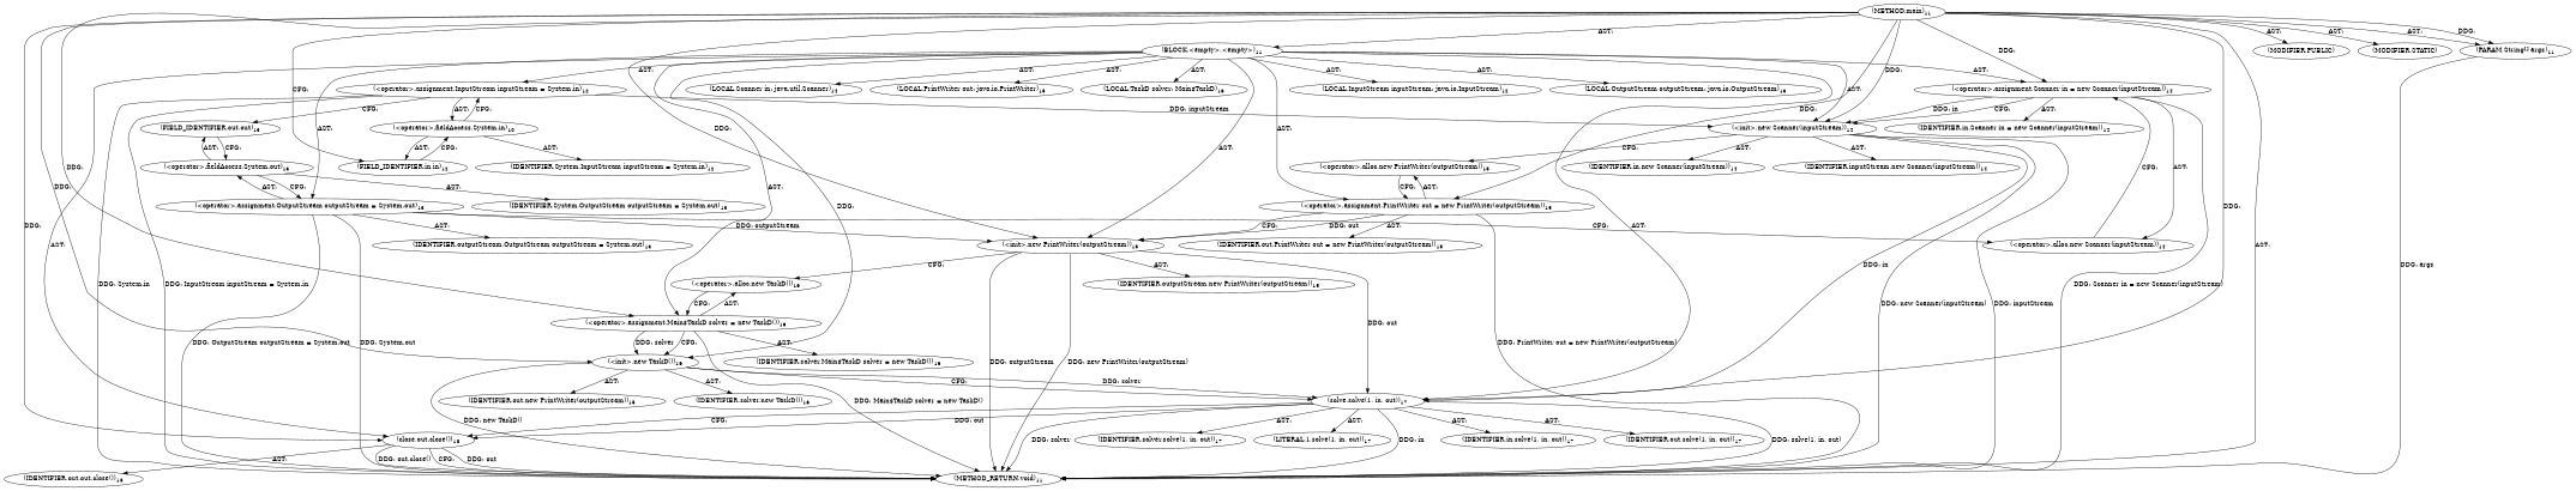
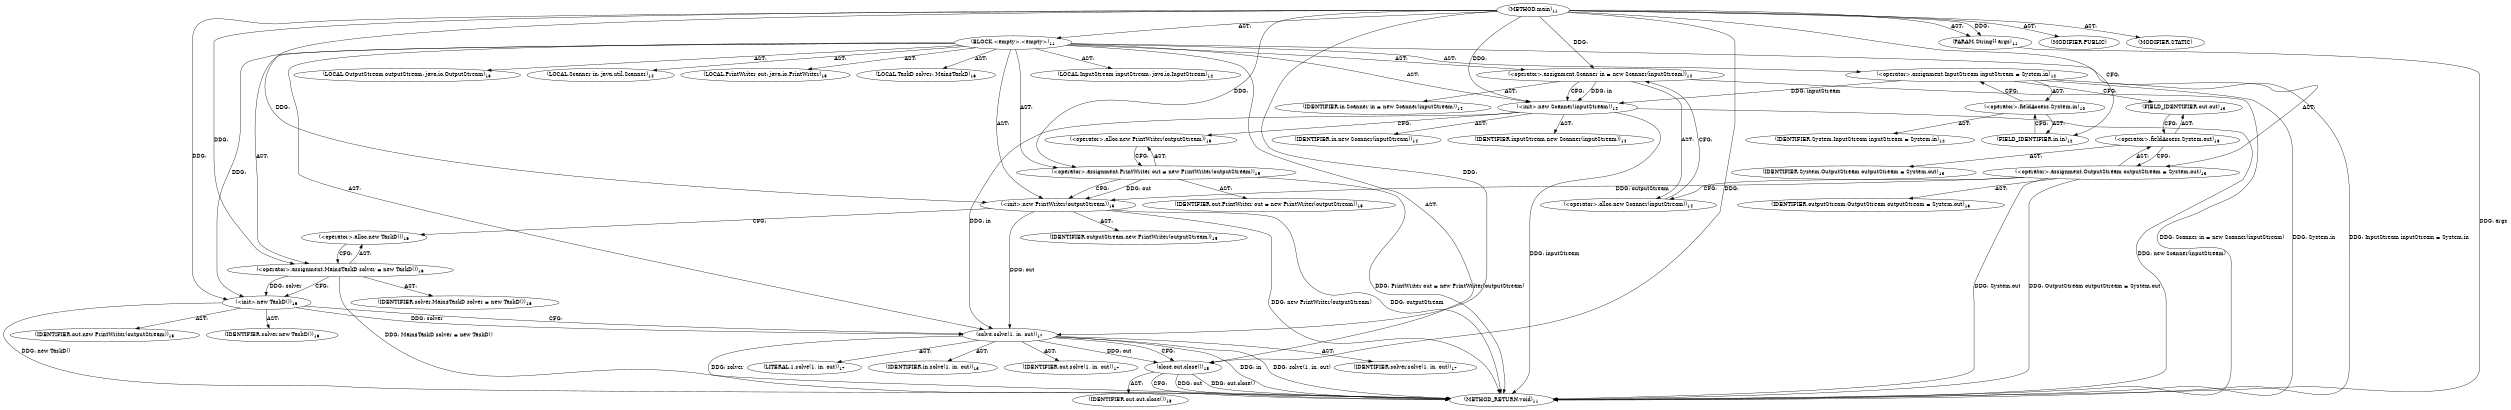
  digraph {
    n1 [label=<(METHOD,main)<SUB>11</SUB>>]
    n2 [label=<(PARAM,String[] args)<SUB>11</SUB>>]
    n3 [label=<(BLOCK,&lt;empty&gt;,&lt;empty&gt;)<SUB>11</SUB>>]
    n4 [label=<(FIELD_IDENTIFIER,in,in)<SUB>12</SUB>>]
    n5 [label=<(&lt;operator&gt;.assignment,Scanner in = new Scanner(inputStream))<SUB>14</SUB>>]
    n6 [label=<(&lt;init&gt;,new Scanner(inputStream))<SUB>14</SUB>>]
    n7 [label=<(&lt;operator&gt;.assignment,PrintWriter out = new PrintWriter(outputStream))<SUB>15</SUB>>]
    n8 [label=<(&lt;init&gt;,new PrintWriter(outputStream))<SUB>15</SUB>>]
    n9 [label=<(&lt;operator&gt;.assignment,Main$TaskD solver = new TaskD())<SUB>16</SUB>>]
    n10 [label=<(&lt;init&gt;,new TaskD())<SUB>16</SUB>>]
    n11 [label=<(solve,solve(1, in, out))<SUB>17</SUB>>]
    n12 [label=<(close,out.close())<SUB>18</SUB>>]
    n13 [label=<(MODIFIER,PUBLIC)>]
    n14 [label=<(MODIFIER,STATIC)>]
    n15 [label=<(METHOD_RETURN,void)<SUB>11</SUB>>]
    n16 [label=<(LOCAL,InputStream inputStream: java.io.InputStream)<SUB>12</SUB>>]
    n17 [label=<(&lt;operator&gt;.assignment,InputStream inputStream = System.in)<SUB>12</SUB>>]
    n18 [label=<(LOCAL,OutputStream outputStream: java.io.OutputStream)<SUB>13</SUB>>]
    n19 [label=<(&lt;operator&gt;.assignment,OutputStream outputStream = System.out)<SUB>13</SUB>>]
    n20 [label=<(LOCAL,Scanner in: java.util.Scanner)<SUB>14</SUB>>]
    n21 [label=<(LOCAL,PrintWriter out: java.io.PrintWriter)<SUB>15</SUB>>]
    n22 [label=<(LOCAL,TaskD solver: Main$TaskD)<SUB>16</SUB>>]
    n23 [label=<(&lt;operator&gt;.fieldAccess,System.in)<SUB>10</SUB>>]
    n24 [label=<(&lt;operator&gt;.alloc,new Scanner(inputStream))<SUB>14</SUB>>]
    n25 [label=<(IDENTIFIER,in,Scanner in = new Scanner(inputStream))<SUB>14</SUB>>]
    n26 [label=<(IDENTIFIER,in,new Scanner(inputStream))<SUB>14</SUB>>]
    n27 [label=<(IDENTIFIER,inputStream,new Scanner(inputStream))<SUB>14</SUB>>]
    n28 [label=<(&lt;operator&gt;.alloc,new PrintWriter(outputStream))<SUB>15</SUB>>]
    n29 [label=<(IDENTIFIER,out,PrintWriter out = new PrintWriter(outputStream))<SUB>15</SUB>>]
    n30 [label=<(IDENTIFIER,outputStream,new PrintWriter(outputStream))<SUB>15</SUB>>]
    n31 [label=<(&lt;operator&gt;.alloc,new TaskD())<SUB>16</SUB>>]
    n32 [label=<(IDENTIFIER,solver,Main$TaskD solver = new TaskD())<SUB>16</SUB>>]
    n33 [label=<(IDENTIFIER,out,new PrintWriter(outputStream))<SUB>15</SUB>>]
    n34 [label=<(IDENTIFIER,solver,new TaskD())<SUB>16</SUB>>]
    n35 [label=<(IDENTIFIER,solver,solve(1, in, out))<SUB>17</SUB>>]
    n36 [label=<(LITERAL,1,solve(1, in, out))<SUB>17</SUB>>]
-   n37 [label=<(IDENTIFIER,in,solve(1, in, out))<SUB>17</SUB>>]
+   n37 [label=<(IDENTIFIER,in,solve(1, in, out))<SUB>13</SUB>>]
    n38 [label=<(IDENTIFIER,out,solve(1, in, out))<SUB>17</SUB>>]
    n39 [label=<(IDENTIFIER,out,out.close())<SUB>18</SUB>>]
    n40 [label=<(FIELD_IDENTIFIER,out,out)<SUB>13</SUB>>]
    n41 [label=<(IDENTIFIER,outputStream,OutputStream outputStream = System.out)<SUB>13</SUB>>]
    n42 [label=<(&lt;operator&gt;.fieldAccess,System.out)<SUB>13</SUB>>]
    n43 [label=<(IDENTIFIER,System,InputStream inputStream = System.in)<SUB>12</SUB>>]
    n44 [label=<(IDENTIFIER,System,OutputStream outputStream = System.out)<SUB>13</SUB>>]
    n1 -> n2 [label="AST: "]
    n1 -> n2 [label="DDG: "]
    n1 -> n3 [label="AST: "]
    n1 -> n4 [label="CFG: "]
    n1 -> n5 [label="DDG: "]
    n1 -> n6 [label="DDG: "]
    n1 -> n7 [label="DDG: "]
    n1 -> n8 [label="DDG: "]
    n1 -> n9 [label="DDG: "]
    n1 -> n10 [label="DDG: "]
    n1 -> n11 [label="DDG: "]
    n1 -> n12 [label="DDG: "]
    n1 -> n13 [label="AST: "]
    n1 -> n14 [label="AST: "]
-   n1 -> n15 [label="AST: "]
    n2 -> n15 [label="DDG: args"]
    n3 -> n5 [label="AST: "]
    n3 -> n6 [label="AST: "]
    n3 -> n7 [label="AST: "]
    n3 -> n8 [label="AST: "]
    n3 -> n9 [label="AST: "]
    n3 -> n10 [label="DDG: "]
    n3 -> n11 [label="AST: "]
    n3 -> n12 [label="AST: "]
    n3 -> n16 [label="AST: "]
    n3 -> n17 [label="AST: "]
    n3 -> n18 [label="AST: "]
    n3 -> n19 [label="AST: "]
    n3 -> n20 [label="AST: "]
    n3 -> n21 [label="AST: "]
    n3 -> n22 [label="AST: "]
    n4 -> n23 [label="CFG: "]
    n5 -> n6 [label="CFG: "]
    n5 -> n6 [label="DDG: in"]
    n5 -> n15 [label="DDG: Scanner in = new Scanner(inputStream)"]
    n5 -> n24 [label="AST: "]
    n5 -> n25 [label="AST: "]
    n6 -> n11 [label="DDG: in"]
    n6 -> n15 [label="DDG: inputStream"]
    n6 -> n15 [label="DDG: new Scanner(inputStream)"]
    n6 -> n26 [label="AST: "]
    n6 -> n27 [label="AST: "]
    n6 -> n28 [label="CFG: "]
    n7 -> n8 [label="CFG: "]
    n7 -> n8 [label="DDG: out"]
    n7 -> n15 [label="DDG: PrintWriter out = new PrintWriter(outputStream)"]
    n7 -> n28 [label="AST: "]
    n7 -> n29 [label="AST: "]
    n8 -> n11 [label="DDG: out"]
    n8 -> n15 [label="DDG: outputStream"]
    n8 -> n15 [label="DDG: new PrintWriter(outputStream)"]
    n8 -> n30 [label="AST: "]
    n8 -> n31 [label="CFG: "]
    n9 -> n10 [label="CFG: "]
    n9 -> n10 [label="DDG: solver"]
    n9 -> n15 [label="DDG: Main$TaskD solver = new TaskD()"]
    n9 -> n31 [label="AST: "]
    n9 -> n32 [label="AST: "]
    n10 -> n11 [label="CFG: "]
    n10 -> n11 [label="DDG: solver"]
    n10 -> n15 [label="DDG: new TaskD()"]
    n10 -> n33 [label="AST: "]
    n10 -> n34 [label="AST: "]
    n11 -> n12 [label="CFG: "]
    n11 -> n12 [label="DDG: out"]
    n11 -> n15 [label="DDG: solver"]
    n11 -> n15 [label="DDG: in"]
    n11 -> n15 [label="DDG: solve(1, in, out)"]
    n11 -> n35 [label="AST: "]
    n11 -> n36 [label="AST: "]
    n11 -> n37 [label="AST: "]
    n11 -> n38 [label="AST: "]
    n12 -> n15 [label="CFG: "]
    n12 -> n15 [label="DDG: out"]
    n12 -> n15 [label="DDG: out.close()"]
    n12 -> n39 [label="AST: "]
    n17 -> n6 [label="DDG: inputStream"]
    n17 -> n15 [label="DDG: System.in"]
    n17 -> n15 [label="DDG: InputStream inputStream = System.in"]
    n17 -> n23 [label="AST: "]
    n17 -> n40 [label="CFG: "]
    n19 -> n8 [label="DDG: outputStream"]
    n19 -> n15 [label="DDG: System.out"]
    n19 -> n15 [label="DDG: OutputStream outputStream = System.out"]
    n19 -> n24 [label="CFG: "]
    n19 -> n41 [label="AST: "]
    n19 -> n42 [label="AST: "]
    n23 -> n4 [label="AST: "]
    n23 -> n17 [label="CFG: "]
    n23 -> n43 [label="AST: "]
    n24 -> n5 [label="CFG: "]
    n28 -> n7 [label="CFG: "]
    n31 -> n9 [label="CFG: "]
    n40 -> n42 [label="CFG: "]
    n42 -> n19 [label="CFG: "]
    n42 -> n40 [label="AST: "]
    n42 -> n44 [label="AST: "]
  }
